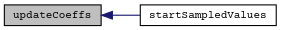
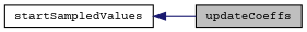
  digraph {
    rankdir=LR
    fontname="Courier Prime"
    node [color=black fontname="Courier Prime" fontsize=10 shape=record]
    n1 [fillcolor=grey75 fontcolor=black height=0.2 label=updateCoeffs style=filled width=0.4]
    n2 [height=0.2 label=startSampledValues width=0.4]
-   n1 -> n2 [color=midnightblue dir=back fontname="Courier Prime" fontsize=10 labelfontname=Helvetica labelfontsize=10 style=solid]
+   n2 -> n1 [color=midnightblue dir=back fontname="Courier Prime" fontsize=10 labelfontname=Helvetica labelfontsize=10 style=solid]
  }
